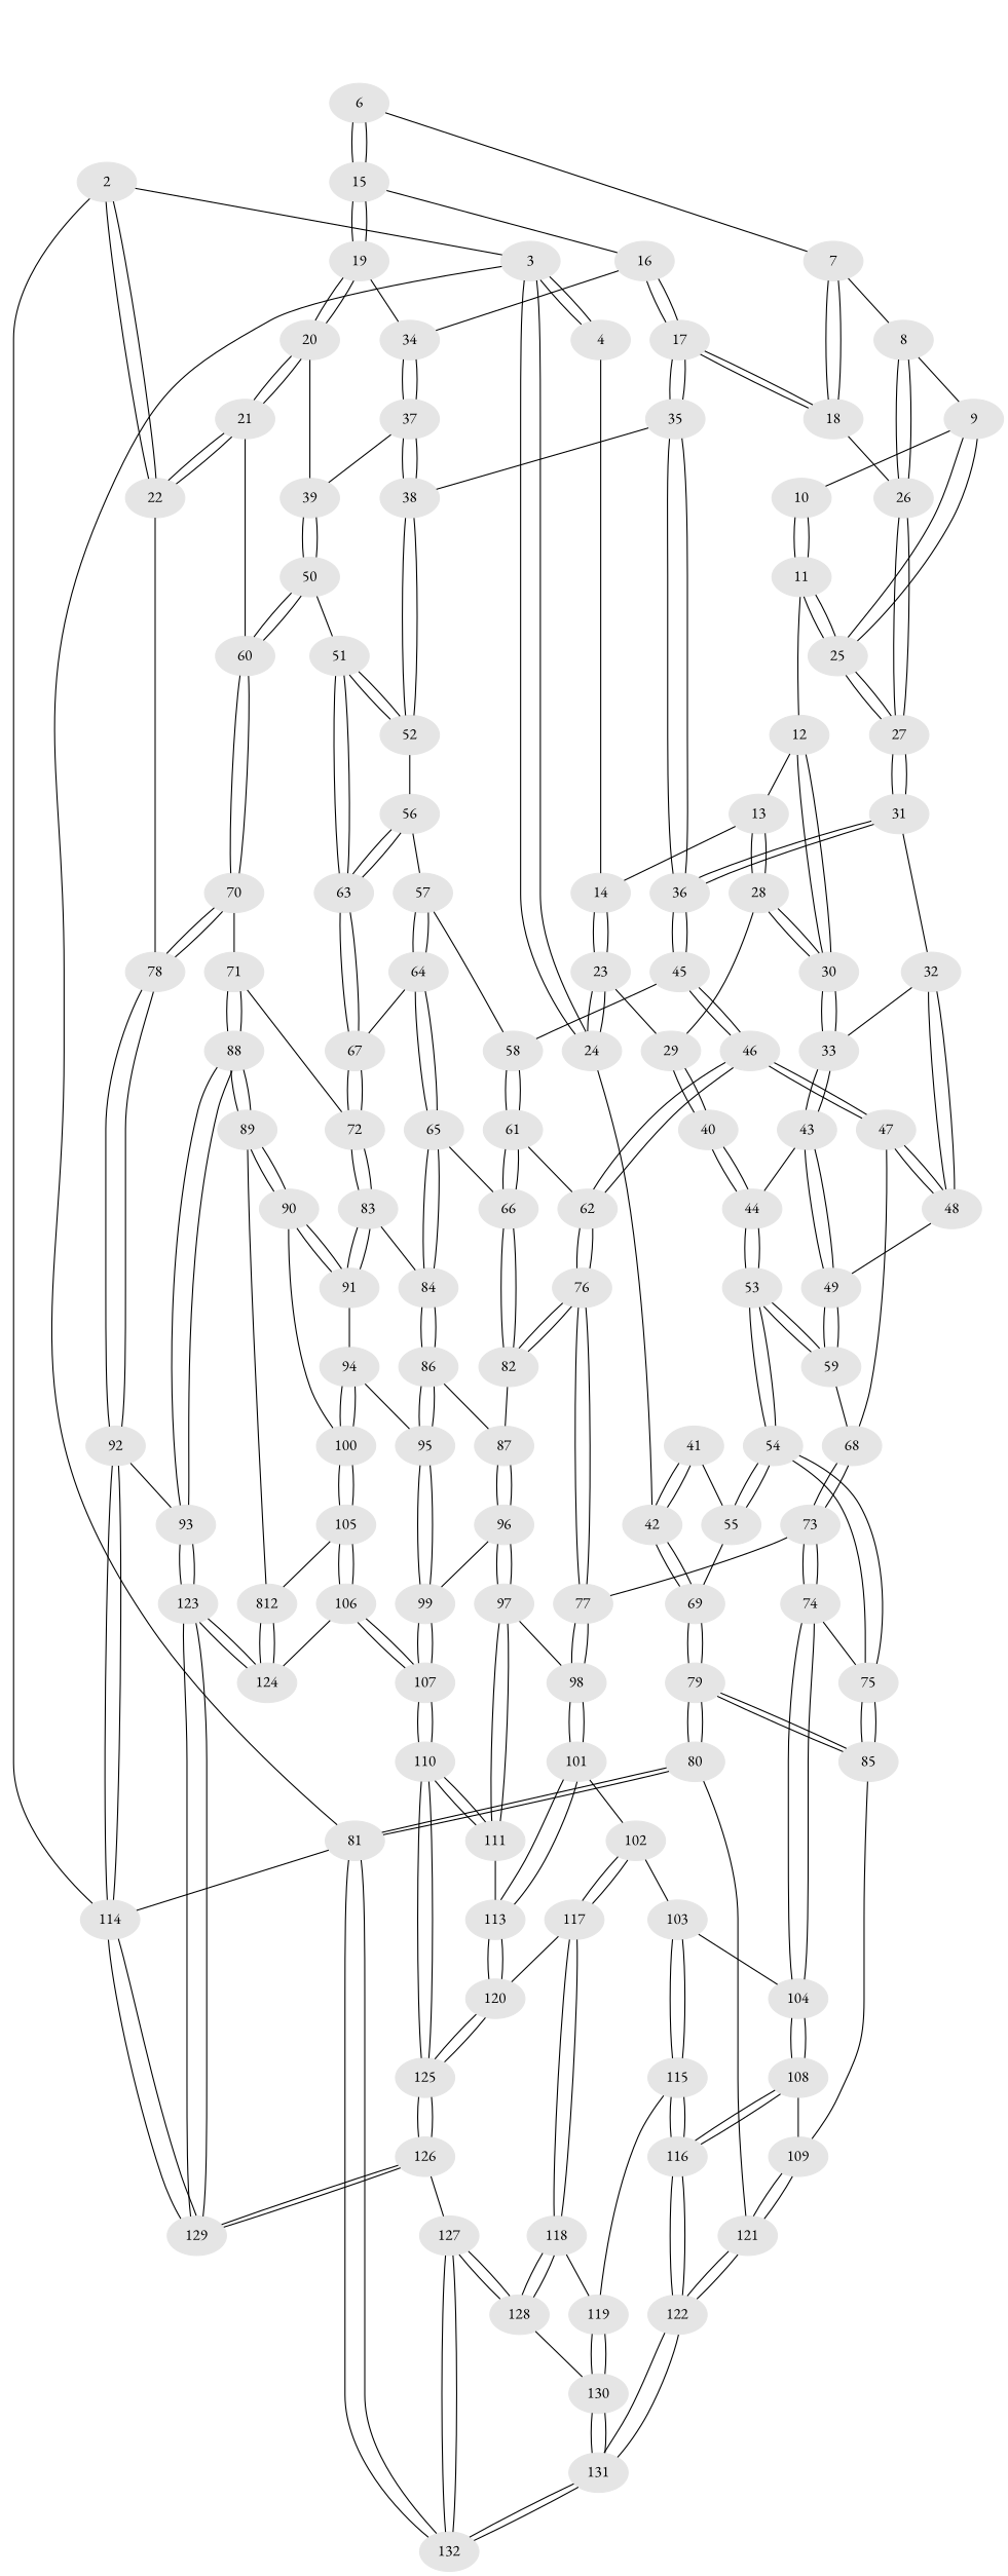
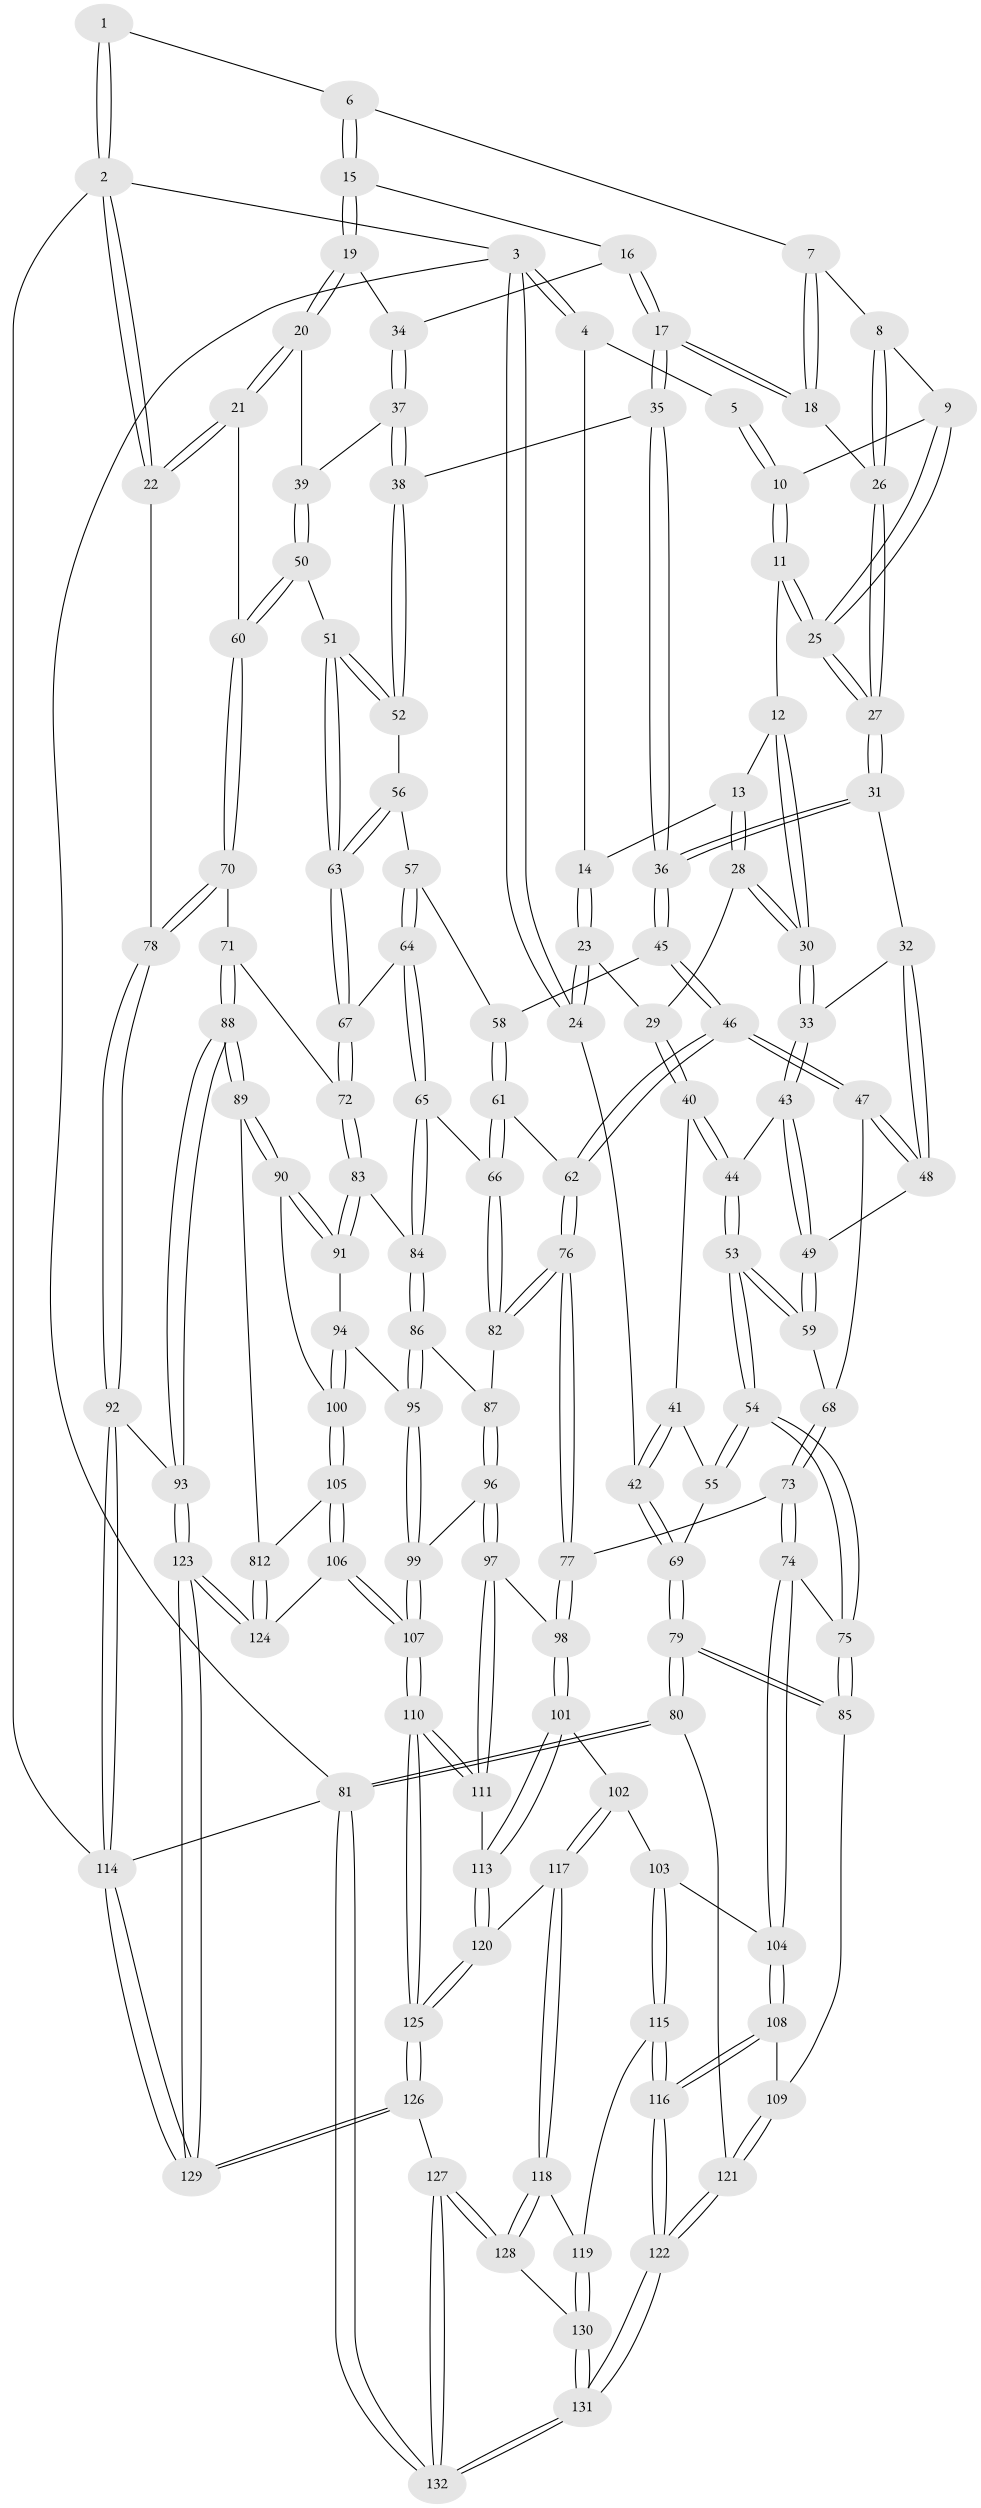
  graph {
    fontname="EB Garamond"
    node [color=gray90 fontname="EB Garamond" style=filled]
    edge [fontname="EB Garamond"]
+   1
    2
    6
    3
    22
    114
    7
    15
    4
    24
    81
    78
    129
+   5
    14
    42
    132
    10
    23
    11
    8
    18
    16
    19
    9
    26
    25
    27
    12
    13
    30
    28
    33
    29
    17
    34
    20
    35
    37
    36
    38
    21
    39
    60
    50
    70
    92
    40
    69
    31
    32
    41
    44
    43
    48
    45
    49
    52
    46
    58
    56
    51
    55
    53
    79
    59
    54
    47
    62
    61
    68
    76
    73
    63
    67
    57
    75
    85
    64
    65
    66
    71
    82
    77
    72
    84
    86
    87
    83
    74
    80
    88
    89
    93
    91
    104
    98
    108
    109
    101
    121
    122
    96
    94
    95
    99
    97
    90
    n109 [label=812]
    123
    100
    124
    105
    107
    111
    113
    102
    110
    106
    103
    117
    120
    115
    118
    116
    119
    125
    126
    130
    131
    128
    127
+   1 -- 2
+   1 -- 2
+   1 -- 6
    2 -- 3
    2 -- 22
    2 -- 22
    2 -- 114
    6 -- 7
    6 -- 15
    6 -- 15
    3 -- 4
    3 -- 4
    3 -- 24
    3 -- 24
    3 -- 81
    22 -- 78
    114 -- 129
    114 -- 129
    7 -- 8
    7 -- 18
    7 -- 18
    15 -- 16
    15 -- 19
    15 -- 19
+   4 -- 5
    4 -- 14
    24 -- 42
    81 -- 114
    81 -- 132
    81 -- 132
    78 -- 92
    78 -- 92
+   5 -- 10
+   5 -- 10
    14 -- 23
    14 -- 23
    42 -- 69
    42 -- 69
    10 -- 11
    10 -- 11
    23 -- 24
    23 -- 24
    23 -- 29
    11 -- 25
    11 -- 25
    11 -- 12
    8 -- 9
    8 -- 26
    8 -- 26
    18 -- 26
    16 -- 17
    16 -- 17
    16 -- 34
    19 -- 34
    19 -- 20
    19 -- 20
    9 -- 10
    9 -- 25
    9 -- 25
    26 -- 27
    26 -- 27
    25 -- 27
    25 -- 27
    27 -- 31
    27 -- 31
    12 -- 13
    12 -- 30
    12 -- 30
    13 -- 14
    13 -- 28
    13 -- 28
    30 -- 33
    30 -- 33
    28 -- 30
    28 -- 30
    28 -- 29
    33 -- 43
    33 -- 43
    29 -- 40
    29 -- 40
    17 -- 18
    17 -- 18
    17 -- 35
    17 -- 35
    34 -- 37
    34 -- 37
    20 -- 21
    20 -- 21
    20 -- 39
    35 -- 36
    35 -- 36
    35 -- 38
    37 -- 38
    37 -- 38
    37 -- 39
    36 -- 45
    36 -- 45
    38 -- 52
    38 -- 52
    21 -- 22
    21 -- 22
    21 -- 60
    39 -- 50
    39 -- 50
    60 -- 70
    60 -- 70
    50 -- 60
    50 -- 60
    50 -- 51
    70 -- 78
    70 -- 78
    70 -- 71
    92 -- 114
    92 -- 114
    92 -- 93
+   40 -- 41
    40 -- 44
    40 -- 44
    69 -- 79
    69 -- 79
    31 -- 36
    31 -- 36
    31 -- 32
    32 -- 33
    32 -- 48
    32 -- 48
    41 -- 42
    41 -- 42
    41 -- 55
    44 -- 53
    44 -- 53
    43 -- 44
    43 -- 49
    43 -- 49
    48 -- 49
    45 -- 46
    45 -- 46
    45 -- 58
    49 -- 59
    49 -- 59
    52 -- 56
    46 -- 47
    46 -- 47
    46 -- 62
    46 -- 62
    58 -- 61
    58 -- 61
    56 -- 63
    56 -- 63
    56 -- 57
    51 -- 52
    51 -- 52
    51 -- 63
    51 -- 63
    55 -- 69
    53 -- 59
    53 -- 59
    53 -- 54
    53 -- 54
    79 -- 85
    79 -- 85
    79 -- 80
    79 -- 80
    59 -- 68
    54 -- 55
    54 -- 55
    54 -- 75
    54 -- 75
    47 -- 48
    47 -- 48
    47 -- 68
    62 -- 76
    62 -- 76
    61 -- 62
    61 -- 66
    61 -- 66
    68 -- 73
    68 -- 73
    76 -- 82
    76 -- 82
    76 -- 77
    76 -- 77
    73 -- 77
    73 -- 74
    73 -- 74
    63 -- 67
    63 -- 67
    67 -- 72
    67 -- 72
    57 -- 58
    57 -- 64
    57 -- 64
    75 -- 85
    75 -- 85
    85 -- 109
    64 -- 67
    64 -- 65
    64 -- 65
    65 -- 66
    65 -- 84
    65 -- 84
    66 -- 82
    66 -- 82
    71 -- 72
    71 -- 88
    71 -- 88
    82 -- 87
    77 -- 98
    77 -- 98
    72 -- 83
    72 -- 83
    84 -- 86
    84 -- 86
    86 -- 87
    86 -- 95
    86 -- 95
    87 -- 96
    87 -- 96
    83 -- 84
    83 -- 91
    83 -- 91
    74 -- 75
    74 -- 104
    74 -- 104
    80 -- 81
    80 -- 81
    80 -- 121
    88 -- 89
    88 -- 89
    88 -- 93
    88 -- 93
    89 -- 90
    89 -- 90
    89 -- n109
    93 -- 123
    93 -- 123
    91 -- 94
    104 -- 108
    104 -- 108
    98 -- 101
    98 -- 101
    108 -- 109
    108 -- 116
    108 -- 116
    109 -- 121
    109 -- 121
    101 -- 113
    101 -- 113
    101 -- 102
    121 -- 122
    121 -- 122
    122 -- 131
    122 -- 131
    96 -- 99
    96 -- 97
    96 -- 97
    94 -- 95
    94 -- 100
    94 -- 100
    95 -- 99
    95 -- 99
    99 -- 107
    99 -- 107
    97 -- 98
    97 -- 111
    97 -- 111
    90 -- 91
    90 -- 91
    90 -- 100
    n109 -- 124
    n109 -- 124
    123 -- 129
    123 -- 129
    123 -- 124
    123 -- 124
    100 -- 105
    100 -- 105
    105 -- n109
    105 -- 106
    105 -- 106
    107 -- 110
    107 -- 110
    111 -- 113
    113 -- 120
    113 -- 120
    102 -- 103
    102 -- 117
    102 -- 117
    110 -- 111
    110 -- 111
    110 -- 125
    110 -- 125
    106 -- 124
    106 -- 107
    106 -- 107
    103 -- 104
    103 -- 115
    103 -- 115
    117 -- 120
    117 -- 118
    117 -- 118
    120 -- 125
    120 -- 125
    115 -- 116
    115 -- 116
    115 -- 119
    118 -- 119
    118 -- 128
    118 -- 128
    116 -- 122
    116 -- 122
    119 -- 130
    119 -- 130
    125 -- 126
    125 -- 126
    126 -- 129
    126 -- 129
    126 -- 127
    130 -- 131
    130 -- 131
    131 -- 132
    131 -- 132
    128 -- 130
    127 -- 132
    127 -- 132
    127 -- 128
    127 -- 128
  }
